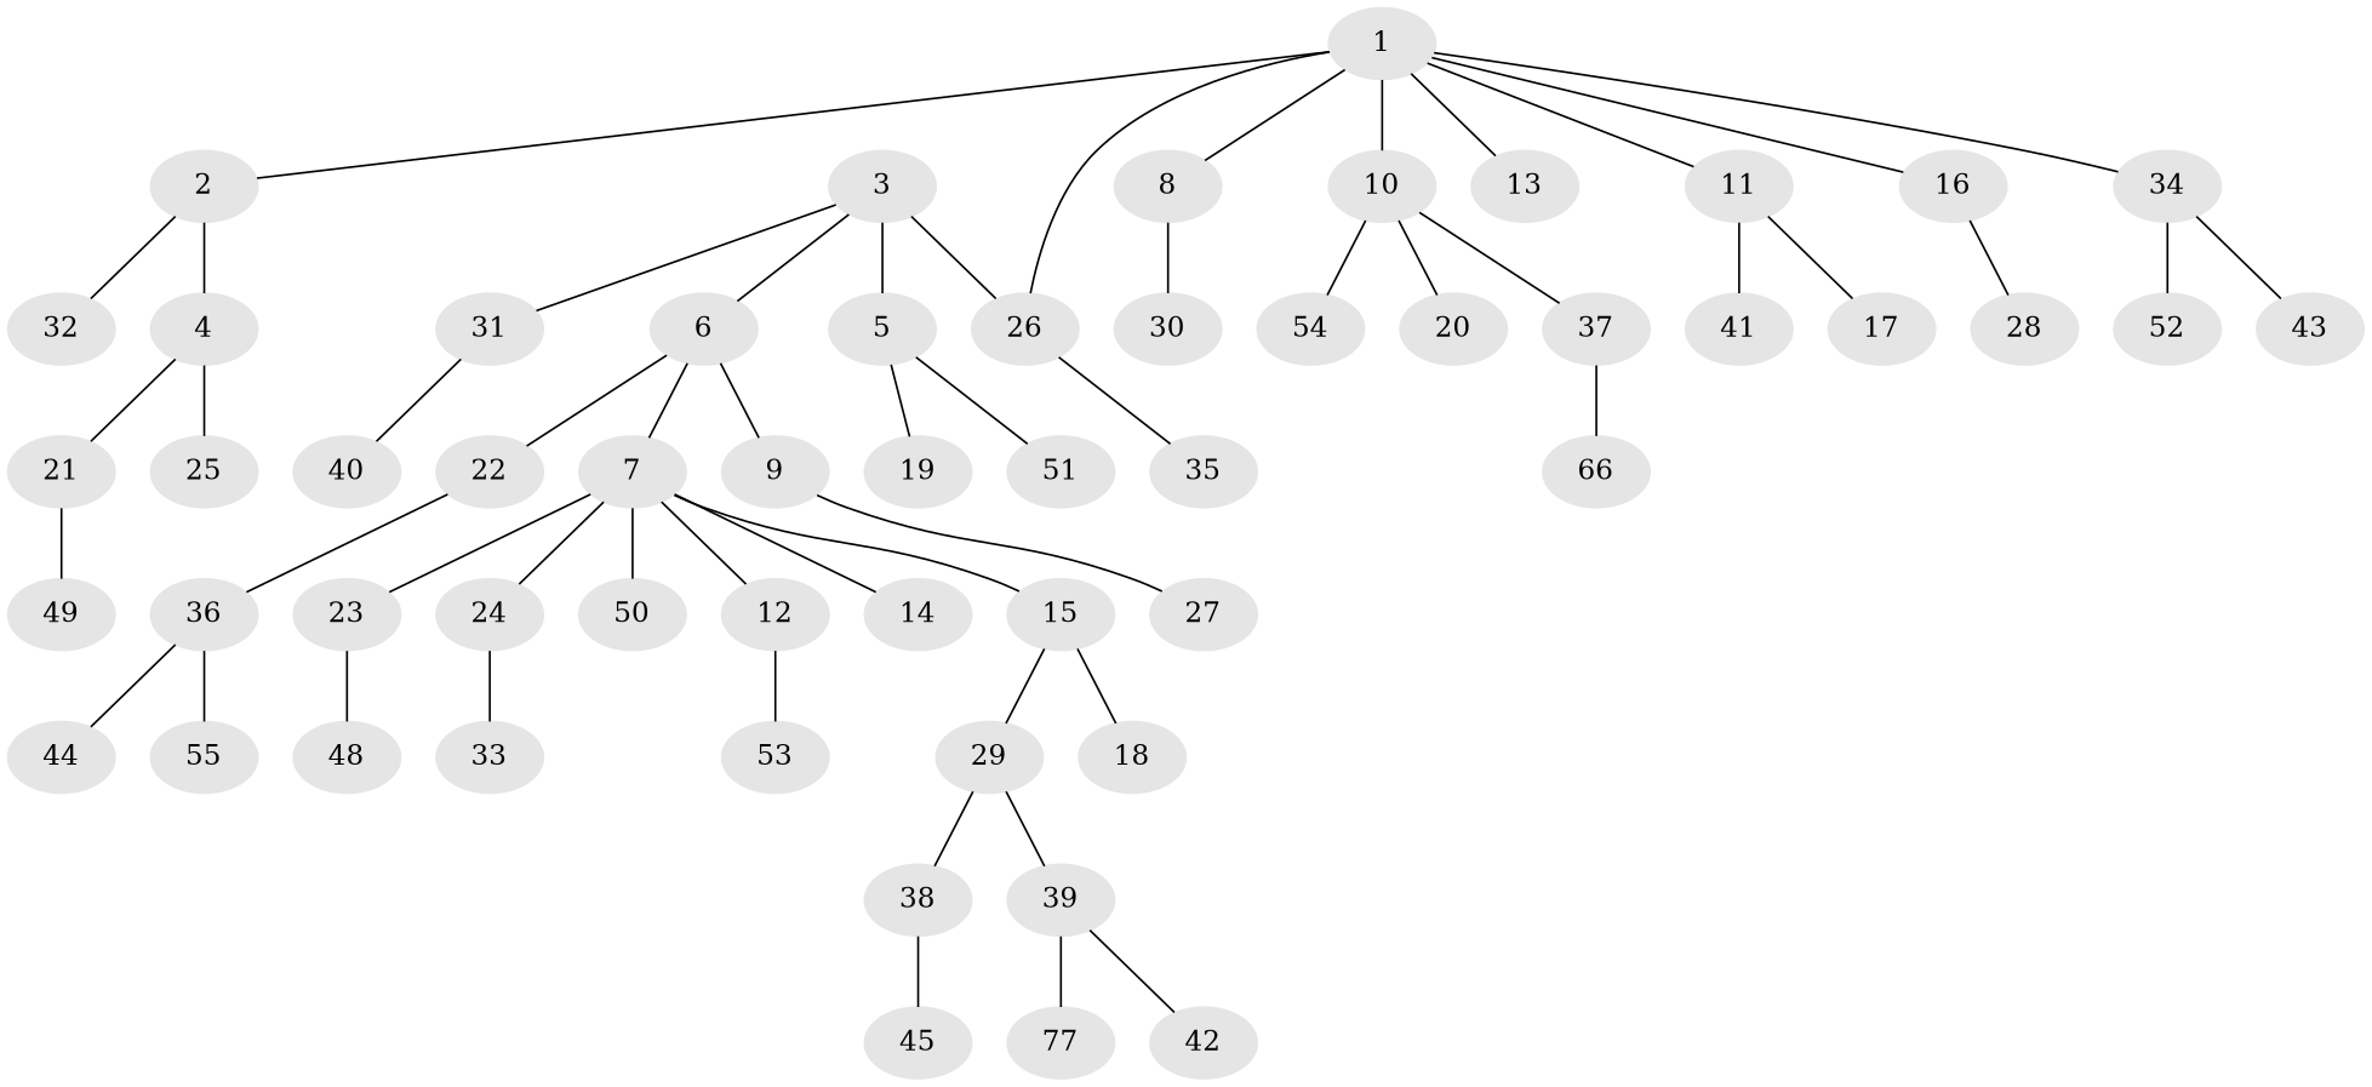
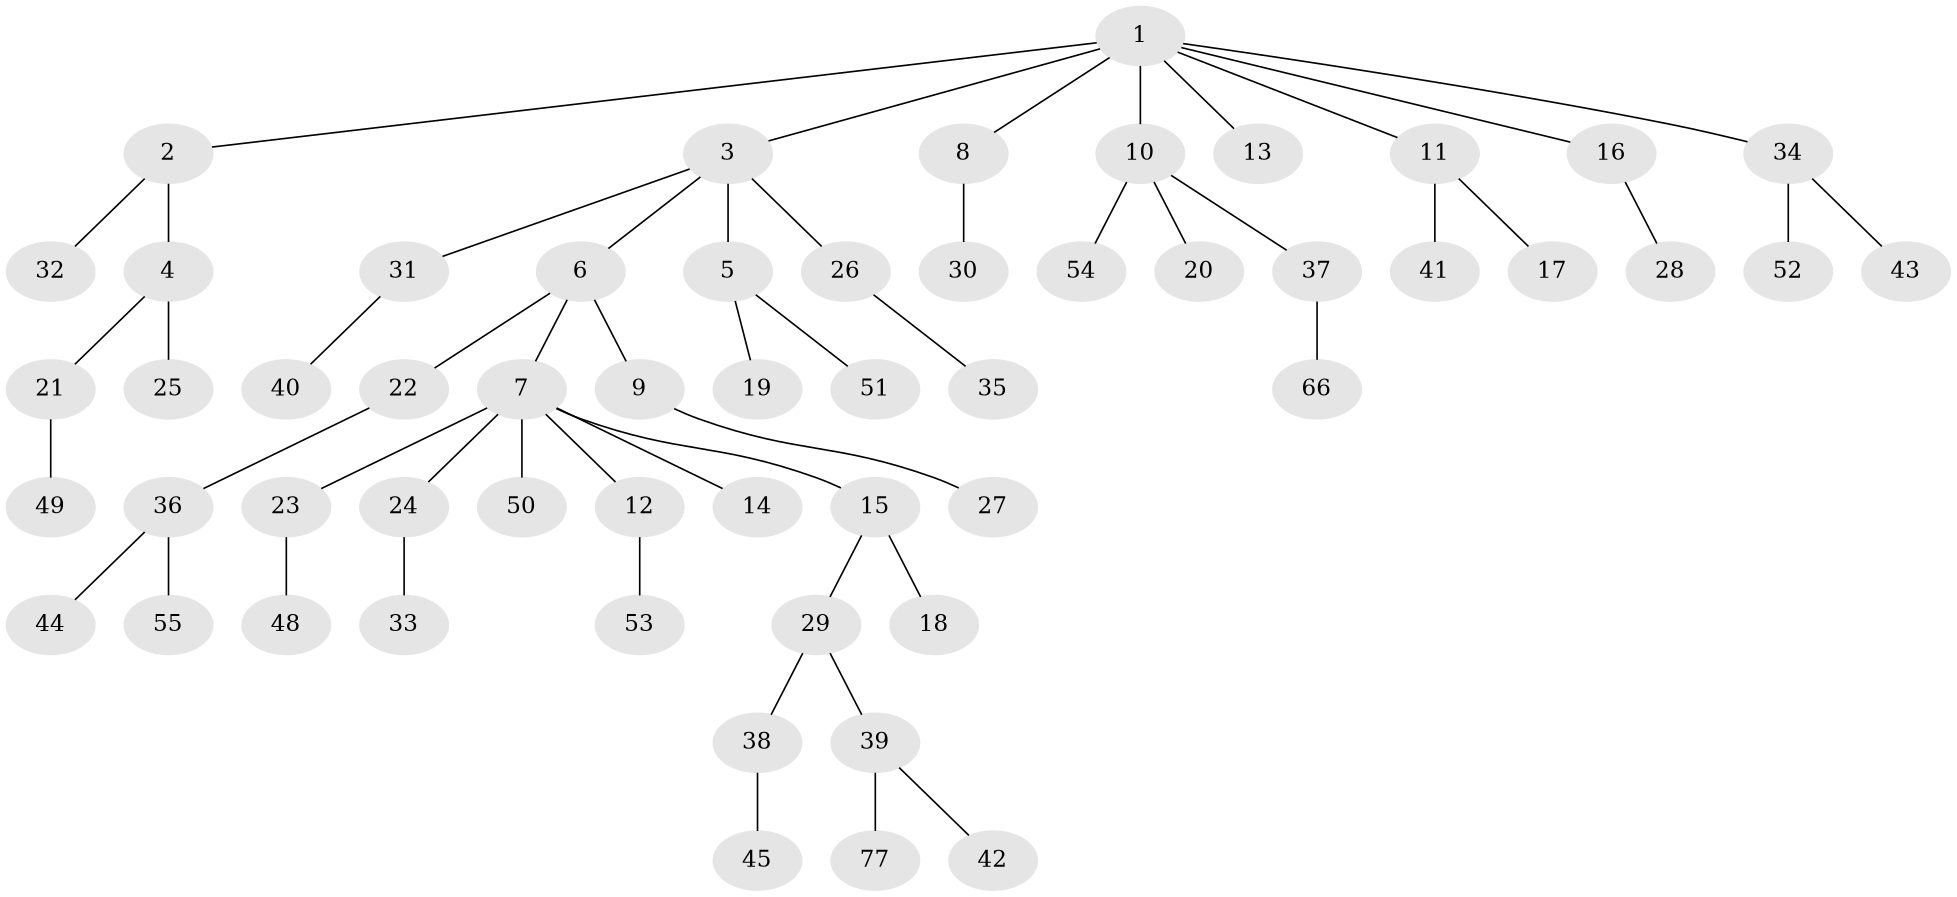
  graph {
    node [color=gray90 style=filled]
    1
    2
    3
    8
    10
    11
    13
    16
    34
    4
    32
    5
    6
    26
    31
    30
    20
    37
    54
    17
    41
    28
    43
    52
    21
    25
    19
    51
    7
    9
    22
    35
    40
    49
    12
    14
    15
    23
    24
    50
    27
    36
    53
    18
    29
    48
    33
    n48 [label=66]
    38
    39
    44
    55
    45
    42
    n55 [label=77]
    1 -- 2
-   1 -- 26
+   1 -- 3
    1 -- 8
    1 -- 10
    1 -- 11
    1 -- 13
    1 -- 16
    1 -- 34
    2 -- 4
    2 -- 32
    3 -- 5
    3 -- 6
    3 -- 26
    3 -- 31
    8 -- 30
    10 -- 20
    10 -- 37
    10 -- 54
    11 -- 17
    11 -- 41
    16 -- 28
    34 -- 43
    34 -- 52
    4 -- 21
    4 -- 25
    5 -- 19
    5 -- 51
    6 -- 7
    6 -- 9
    6 -- 22
    26 -- 35
    31 -- 40
    37 -- n48
    21 -- 49
    7 -- 12
    7 -- 14
    7 -- 15
    7 -- 23
    7 -- 24
    7 -- 50
    9 -- 27
    22 -- 36
    12 -- 53
    15 -- 18
    15 -- 29
    23 -- 48
    24 -- 33
    36 -- 44
    36 -- 55
    29 -- 38
    29 -- 39
    38 -- 45
    39 -- 42
    39 -- n55
  }
